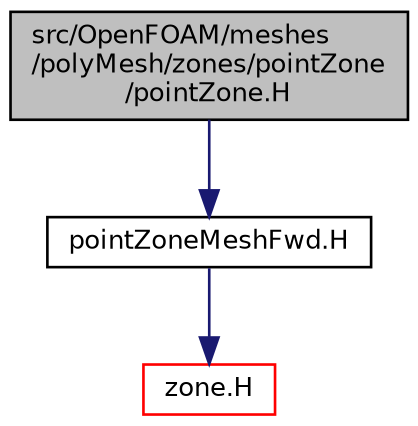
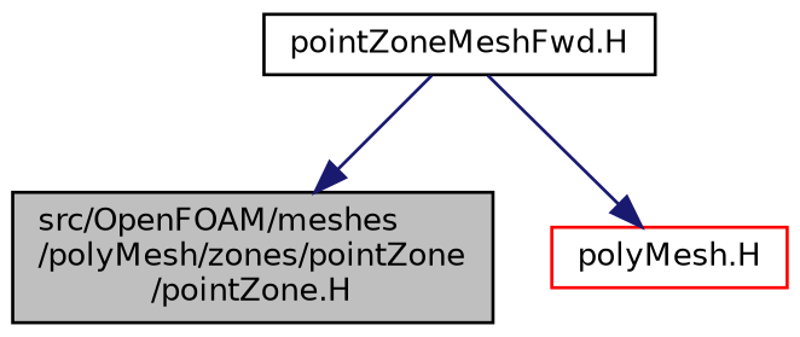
  digraph {
    node [color=black fontname=Helvetica fontsize=10 shape=record]
    edge [color=midnightblue fontname=Helvetica fontsize=10 labelfontname=Helvetica labelfontsize=10 style=solid]
    n1 [fillcolor=grey75 fontcolor=black height=0.2 label="src/OpenFOAM/meshes\l/polyMesh/zones/pointZone\l/pointZone.H" style=filled width=0.4]
    n2 [height=0.2 label="pointZoneMeshFwd.H" width=0.4]
-   n3 [color=red height=0.2 label="zone.H" width=0.4]
-   n1 -> n2
+   n3 [color=red height=0.2 label="polyMesh.H" width=0.4]
+   n2 -> n1
    n2 -> n3
  }
